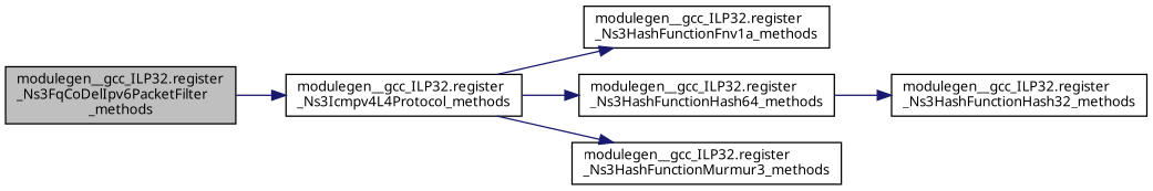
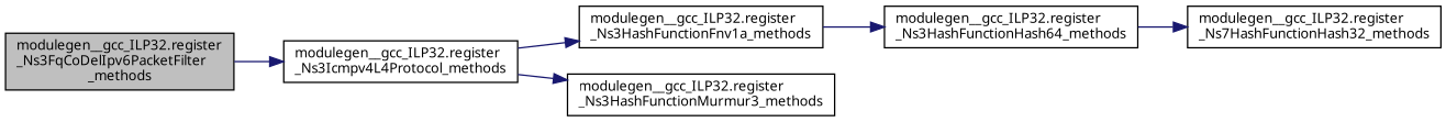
  digraph {
    fontname="Noto Sans"
    rankdir=LR
    node [color=black fillcolor=white fontname="Noto Sans" fontsize=10 shape=record style=filled]
    edge [color=midnightblue fontname="Noto Sans" fontsize=10 labelfontname=Helvetica labelfontsize=10 style=solid]
    n1 [fillcolor=grey75 fontcolor=black height=0.2 label="modulegen__gcc_ILP32.register\l_Ns3FqCoDelIpv6PacketFilter\l_methods" width=0.4]
    n2 [height=0.2 label="modulegen__gcc_ILP32.register\l_Ns3Icmpv4L4Protocol_methods" width=0.4]
    n3 [height=0.2 label="modulegen__gcc_ILP32.register\l_Ns3HashFunctionFnv1a_methods" width=0.4]
    n4 [height=0.2 label="modulegen__gcc_ILP32.register\l_Ns3HashFunctionHash64_methods" width=0.4]
    n5 [height=0.2 label="modulegen__gcc_ILP32.register\l_Ns3HashFunctionMurmur3_methods" width=0.4]
-   n6 [height=0.2 label="modulegen__gcc_ILP32.register\l_Ns3HashFunctionHash32_methods" width=0.4]
+   n6 [height=0.2 label="modulegen__gcc_ILP32.register\l_Ns7HashFunctionHash32_methods" width=0.4]
    n1 -> n2
    n2 -> n3
-   n2 -> n4
+   n3 -> n4
    n2 -> n5
    n4 -> n6
  }
